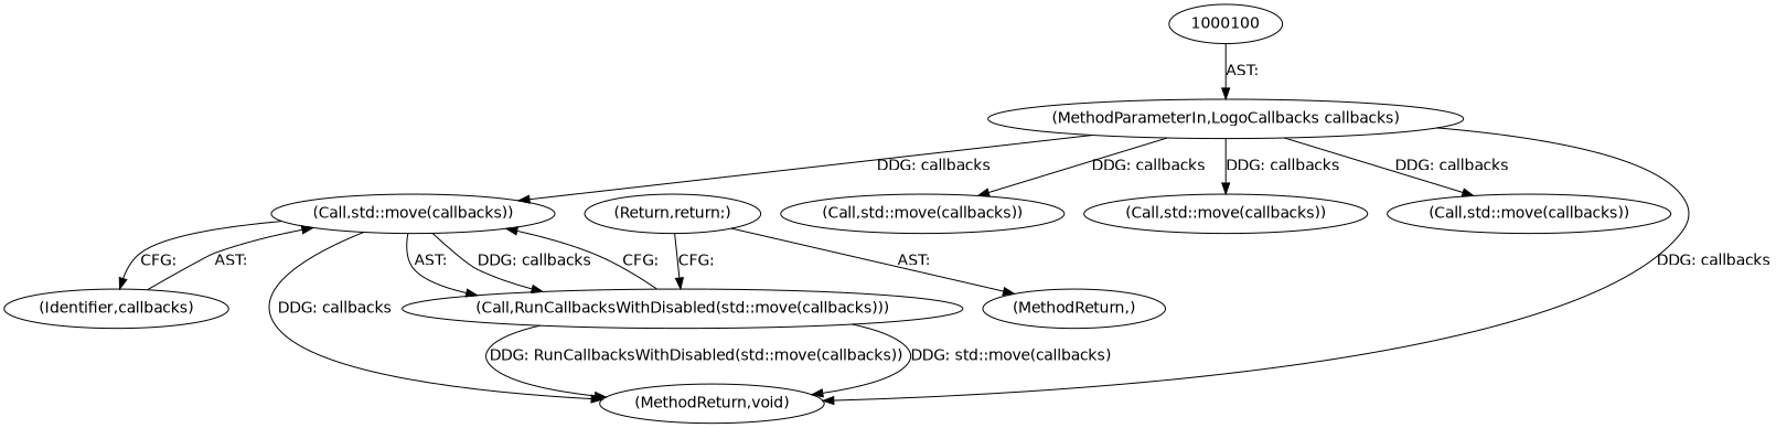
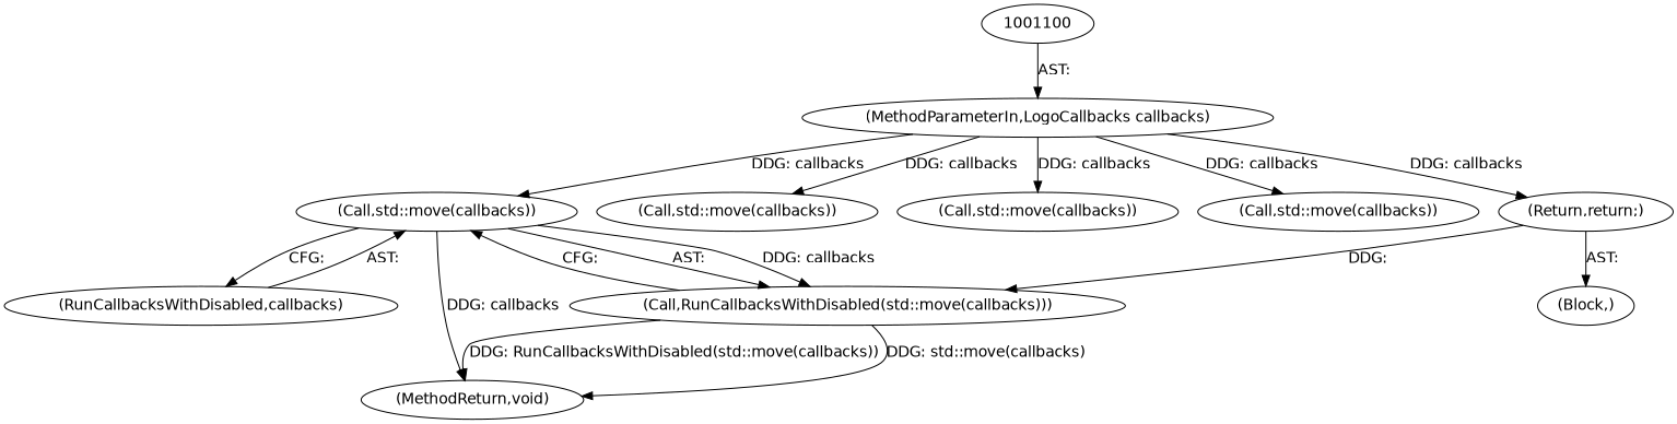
  digraph {
    fontname="DejaVu Sans"
    node [fontname="DejaVu Sans"]
    edge [fontname="DejaVu Sans"]
    n1 [label="(Call,std::move(callbacks))"]
    n2 [label="(Call,RunCallbacksWithDisabled(std::move(callbacks)))"]
-   n3 [label="(Identifier,callbacks)"]
+   n3 [label="(RunCallbacksWithDisabled,callbacks)"]
    n4 [label="(MethodReturn,void)"]
    n5 [label="(MethodParameterIn,LogoCallbacks callbacks)"]
    n6 [label="(Call,std::move(callbacks))"]
    n7 [label="(Call,std::move(callbacks))"]
    n8 [label="(Call,std::move(callbacks))"]
-   1000100
-   n10 [label="(MethodReturn,)"]
+   1000100 [label=1001100]
+   n10 [label="(Block,)"]
    n11 [label="(Return,return;)"]
    n1 -> n2 [label="AST: "]
    n1 -> n2 [label="DDG: callbacks"]
    n1 -> n3 [label="CFG: "]
    n1 -> n4 [label="DDG: callbacks"]
    n2 -> n1 [label="CFG: "]
    n2 -> n4 [label="DDG: std::move(callbacks)"]
    n2 -> n4 [label="DDG: RunCallbacksWithDisabled(std::move(callbacks))"]
    n3 -> n1 [label="AST: "]
    n5 -> n1 [label="DDG: callbacks"]
-   n5 -> n4 [label="DDG: callbacks"]
+   n5 -> n11 [label="DDG: callbacks"]
    n5 -> n6 [label="DDG: callbacks"]
    n5 -> n7 [label="DDG: callbacks"]
    n5 -> n8 [label="DDG: callbacks"]
    1000100 -> n5 [label="AST: "]
-   n11 -> n2 [label="CFG: "]
+   n11 -> n2 [label="DDG: "]
    n11 -> n10 [label="AST: "]
  }
